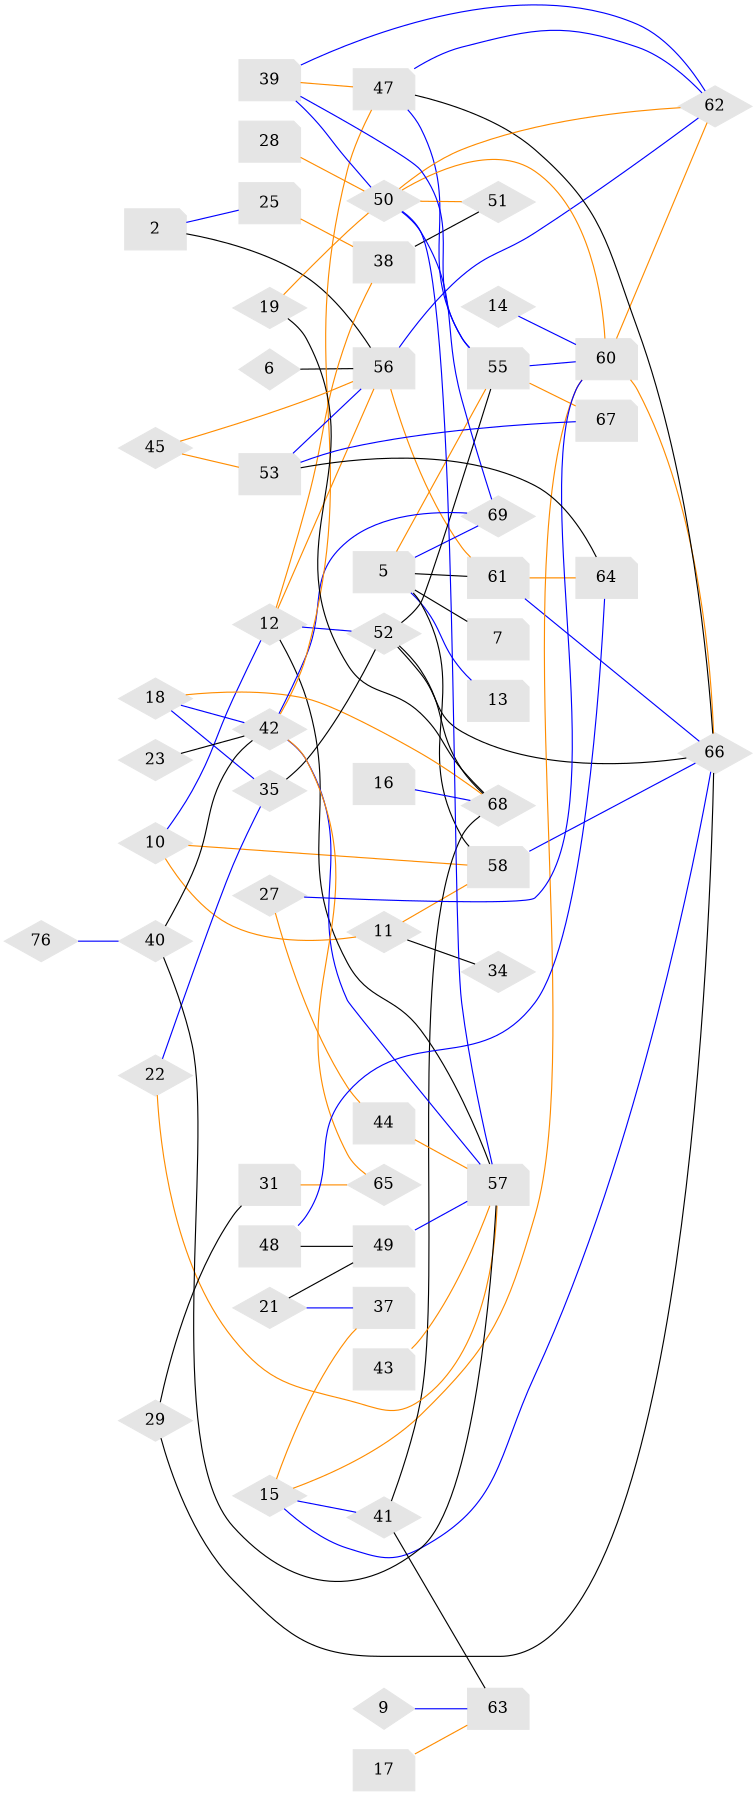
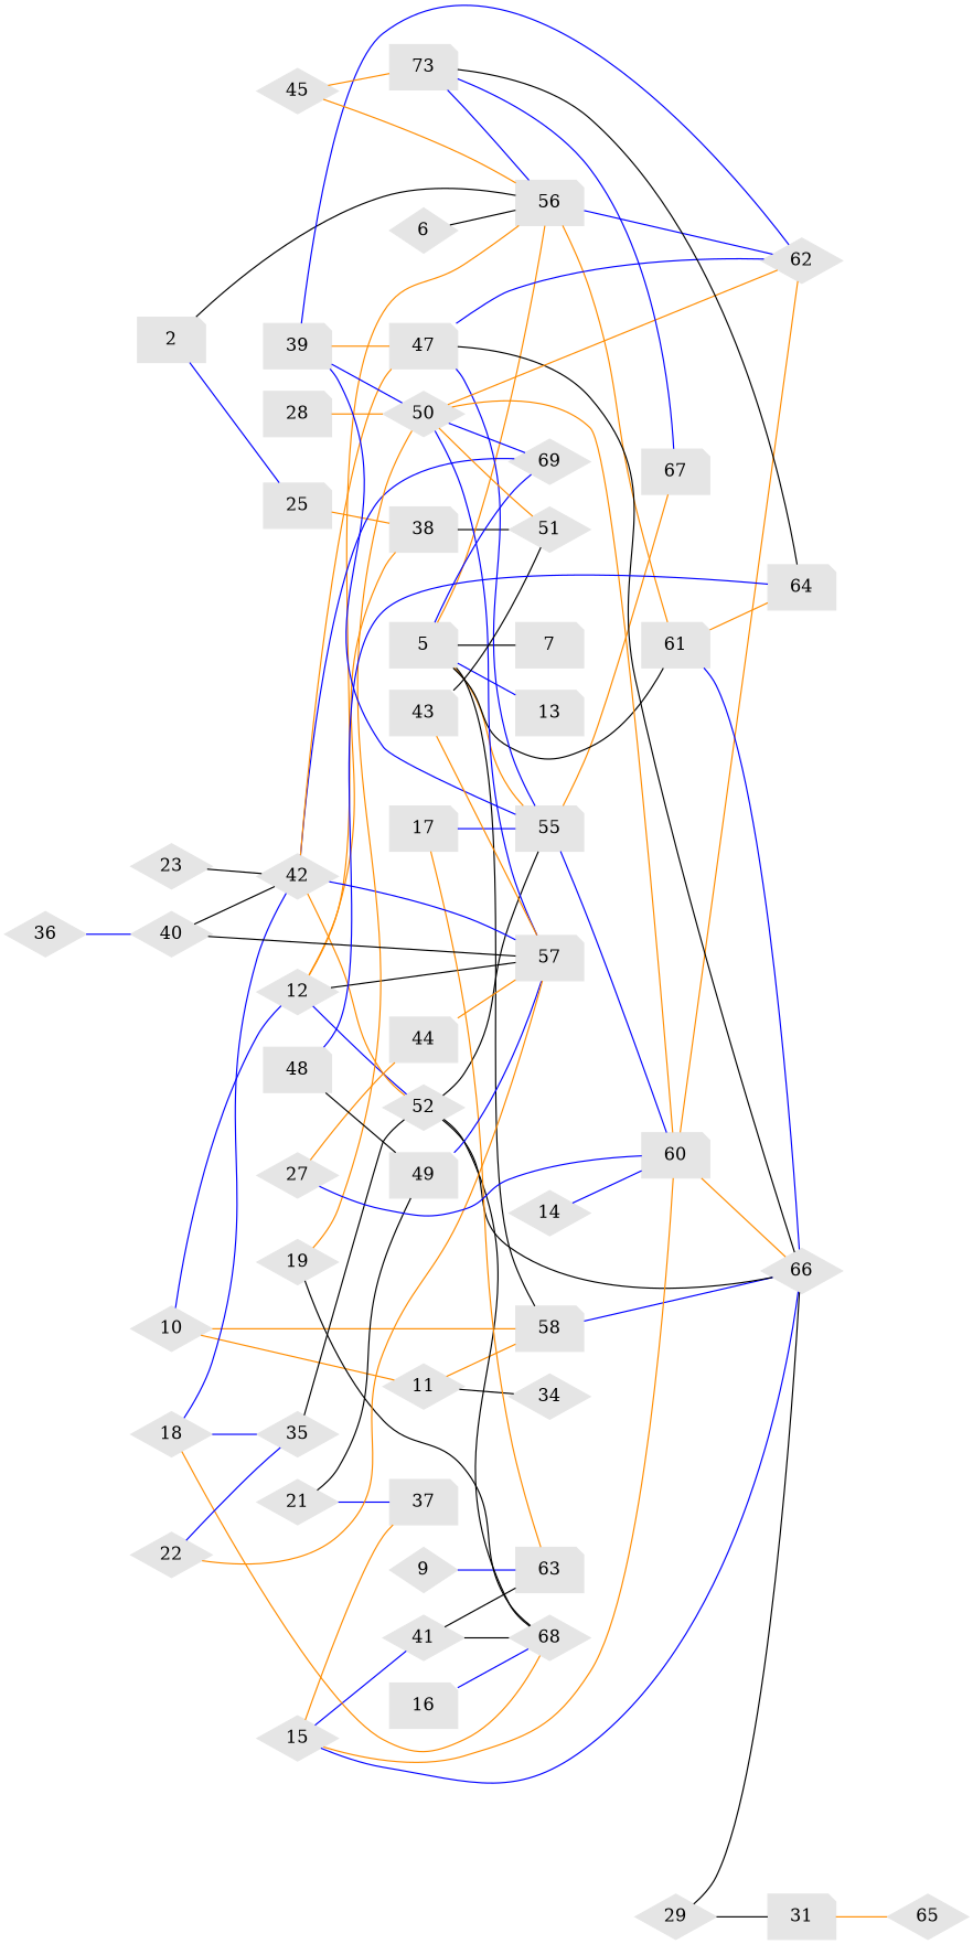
  graph {
    rankdir=LR
    node [color=gray90 shape=diamond style=filled]
    edge [color=blue weight=1.0]
    2 [shape=note]
    25 [shape=note]
    56 [shape=note]
    38 [shape=note]
    55 [shape=note]
    60 [shape=note]
    67 [shape=note]
    61 [shape=note]
    62
    5 [shape=note]
    7 [shape=note]
    13 [shape=note]
    58 [shape=note]
    69
    66
    64 [shape=note]
    6
    63 [shape=note]
    9
    10
    11
    12
    34
    52
    57 [shape=note]
    51
    68
    14
    15
    37 [shape=note]
    41
    16 [shape=note]
    17 [shape=note]
    18
    35
    42
    65
    47 [shape=note]
    19
    50
    21
    49 [shape=note]
    22
    23
    27
    44 [shape=note]
    28 [shape=note]
    29
    31 [shape=note]
-   36 [label=76]
+   36
    40
    39 [shape=note]
    43 [shape=note]
    45
-   53 [shape=note]
+   53 [shape=note label=73]
    48 [shape=note]
    2 -- 25
    2 -- 56 [color=black]
    25 -- 38 [color=darkorange]
    56 -- 61 [color=darkorange]
    56 -- 62
    38 -- 51 [color=black]
    55 -- 60
    55 -- 67 [color=darkorange]
    60 -- 62 [color=darkorange]
    60 -- 66 [color=darkorange]
    61 -- 66
    61 -- 64 [color=darkorange]
+   5 -- 56 [color=darkorange]
    5 -- 55 [color=darkorange]
    5 -- 61 [color=black]
    5 -- 7 [color=black]
    5 -- 13
    5 -- 58 [color=black]
    5 -- 69
    58 -- 66
    6 -- 56 [color=black]
    9 -- 63
    10 -- 58 [color=darkorange]
    10 -- 11 [color=darkorange]
    10 -- 12
    11 -- 58 [color=darkorange]
    11 -- 34 [color=black]
    12 -- 56 [color=darkorange]
    12 -- 38 [color=darkorange]
    12 -- 52
    12 -- 57 [color=black]
    52 -- 55 [color=black]
    52 -- 66 [color=black]
    52 -- 68 [color=black]
    14 -- 60
    15 -- 60 [color=darkorange]
    15 -- 66
    15 -- 37 [color=darkorange]
    15 -- 41
    41 -- 63 [color=black]
    41 -- 68 [color=black]
    16 -- 68
+   17 -- 55
    17 -- 63 [color=darkorange]
    18 -- 68 [color=darkorange]
    18 -- 35
    18 -- 42
    35 -- 52 [color=black]
    42 -- 69
    42 -- 57
-   42 -- 65 [color=darkorange]
+   42 -- 52 [color=darkorange]
    42 -- 47 [color=darkorange]
    47 -- 55 [weight=2.0]
    47 -- 62
    47 -- 66 [color=black]
    19 -- 68 [color=black]
    19 -- 50 [color=darkorange]
    50 -- 60 [color=darkorange]
    50 -- 62 [color=darkorange]
    50 -- 69
    50 -- 57
    50 -- 51 [color=darkorange weight=2.0]
    21 -- 37
    21 -- 49 [color=black]
    49 -- 57
    22 -- 57 [color=darkorange]
    22 -- 35
    23 -- 42 [color=black]
    27 -- 60
    27 -- 44 [color=darkorange]
    44 -- 57 [color=darkorange]
    28 -- 50 [color=darkorange]
    29 -- 66 [color=black]
    29 -- 31 [color=black]
    31 -- 65 [color=darkorange]
    36 -- 40
    40 -- 57 [color=black]
    40 -- 42 [color=black]
    39 -- 55
    39 -- 62
    39 -- 47 [color=darkorange]
    39 -- 50
    43 -- 57 [color=darkorange]
+   43 -- 51 [color=black]
    45 -- 56 [color=darkorange]
    45 -- 53 [color=darkorange]
    53 -- 56
    53 -- 67
    53 -- 64 [color=black]
    48 -- 64
    48 -- 49 [color=black]
  }
